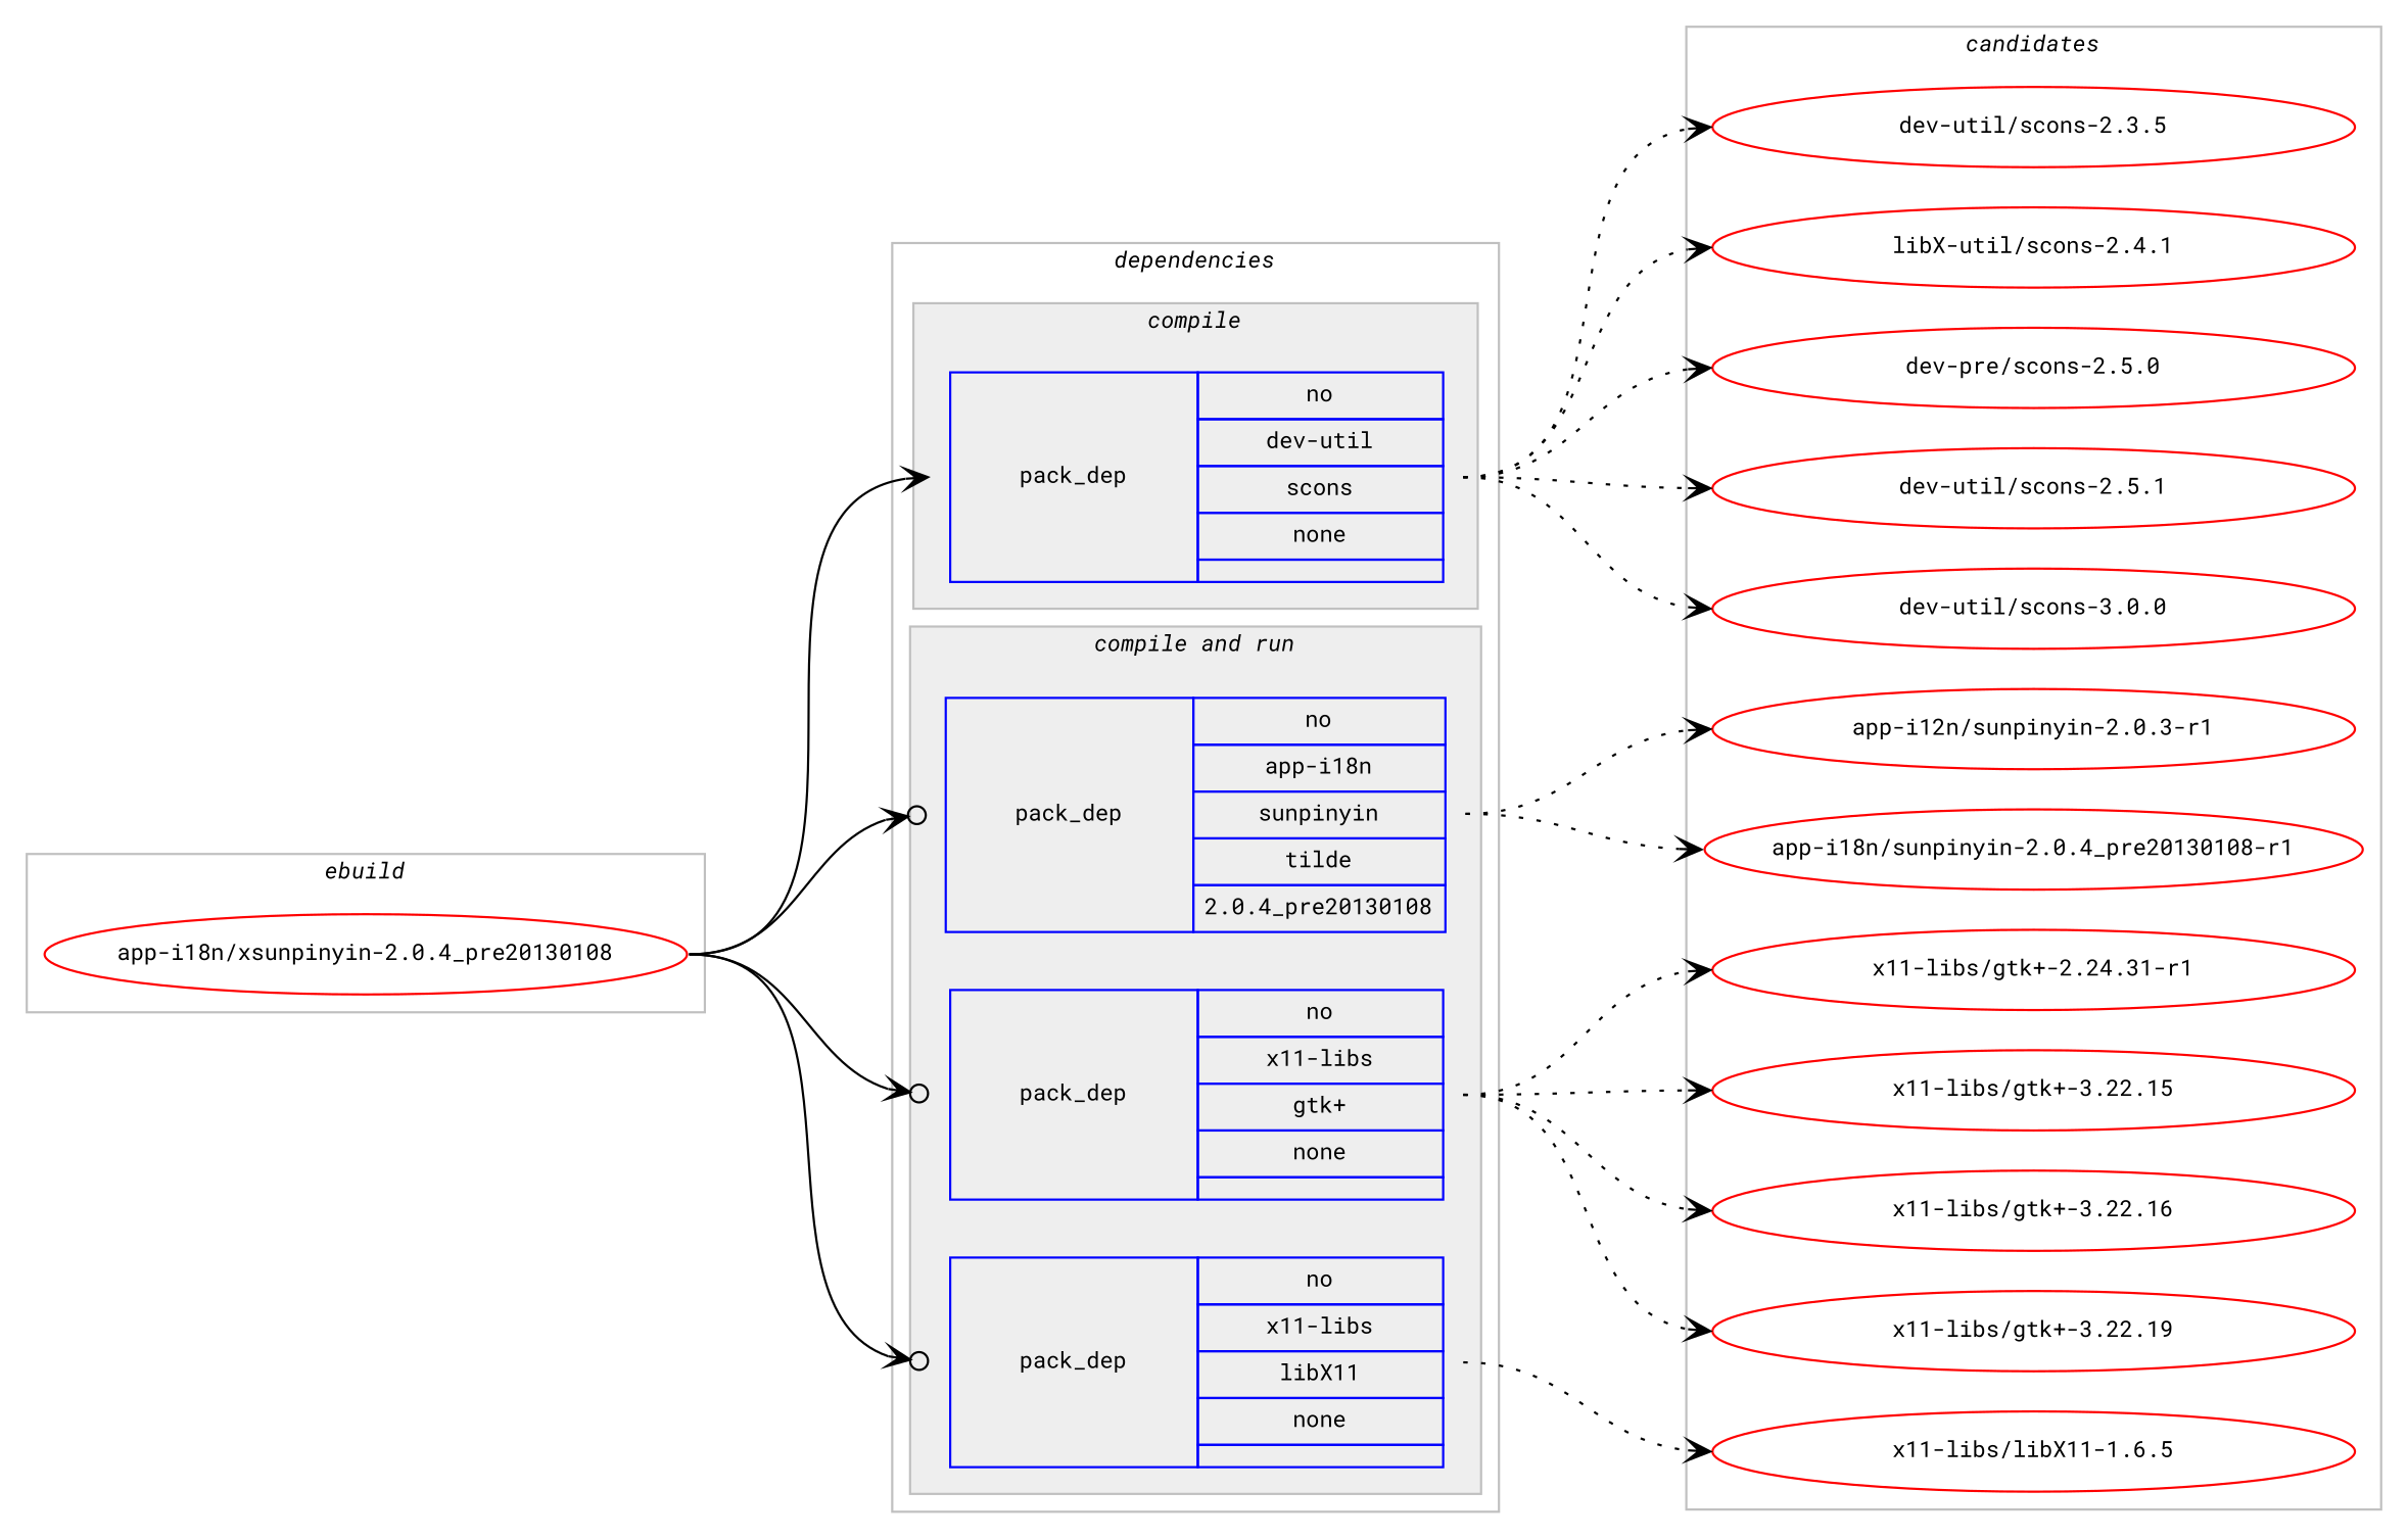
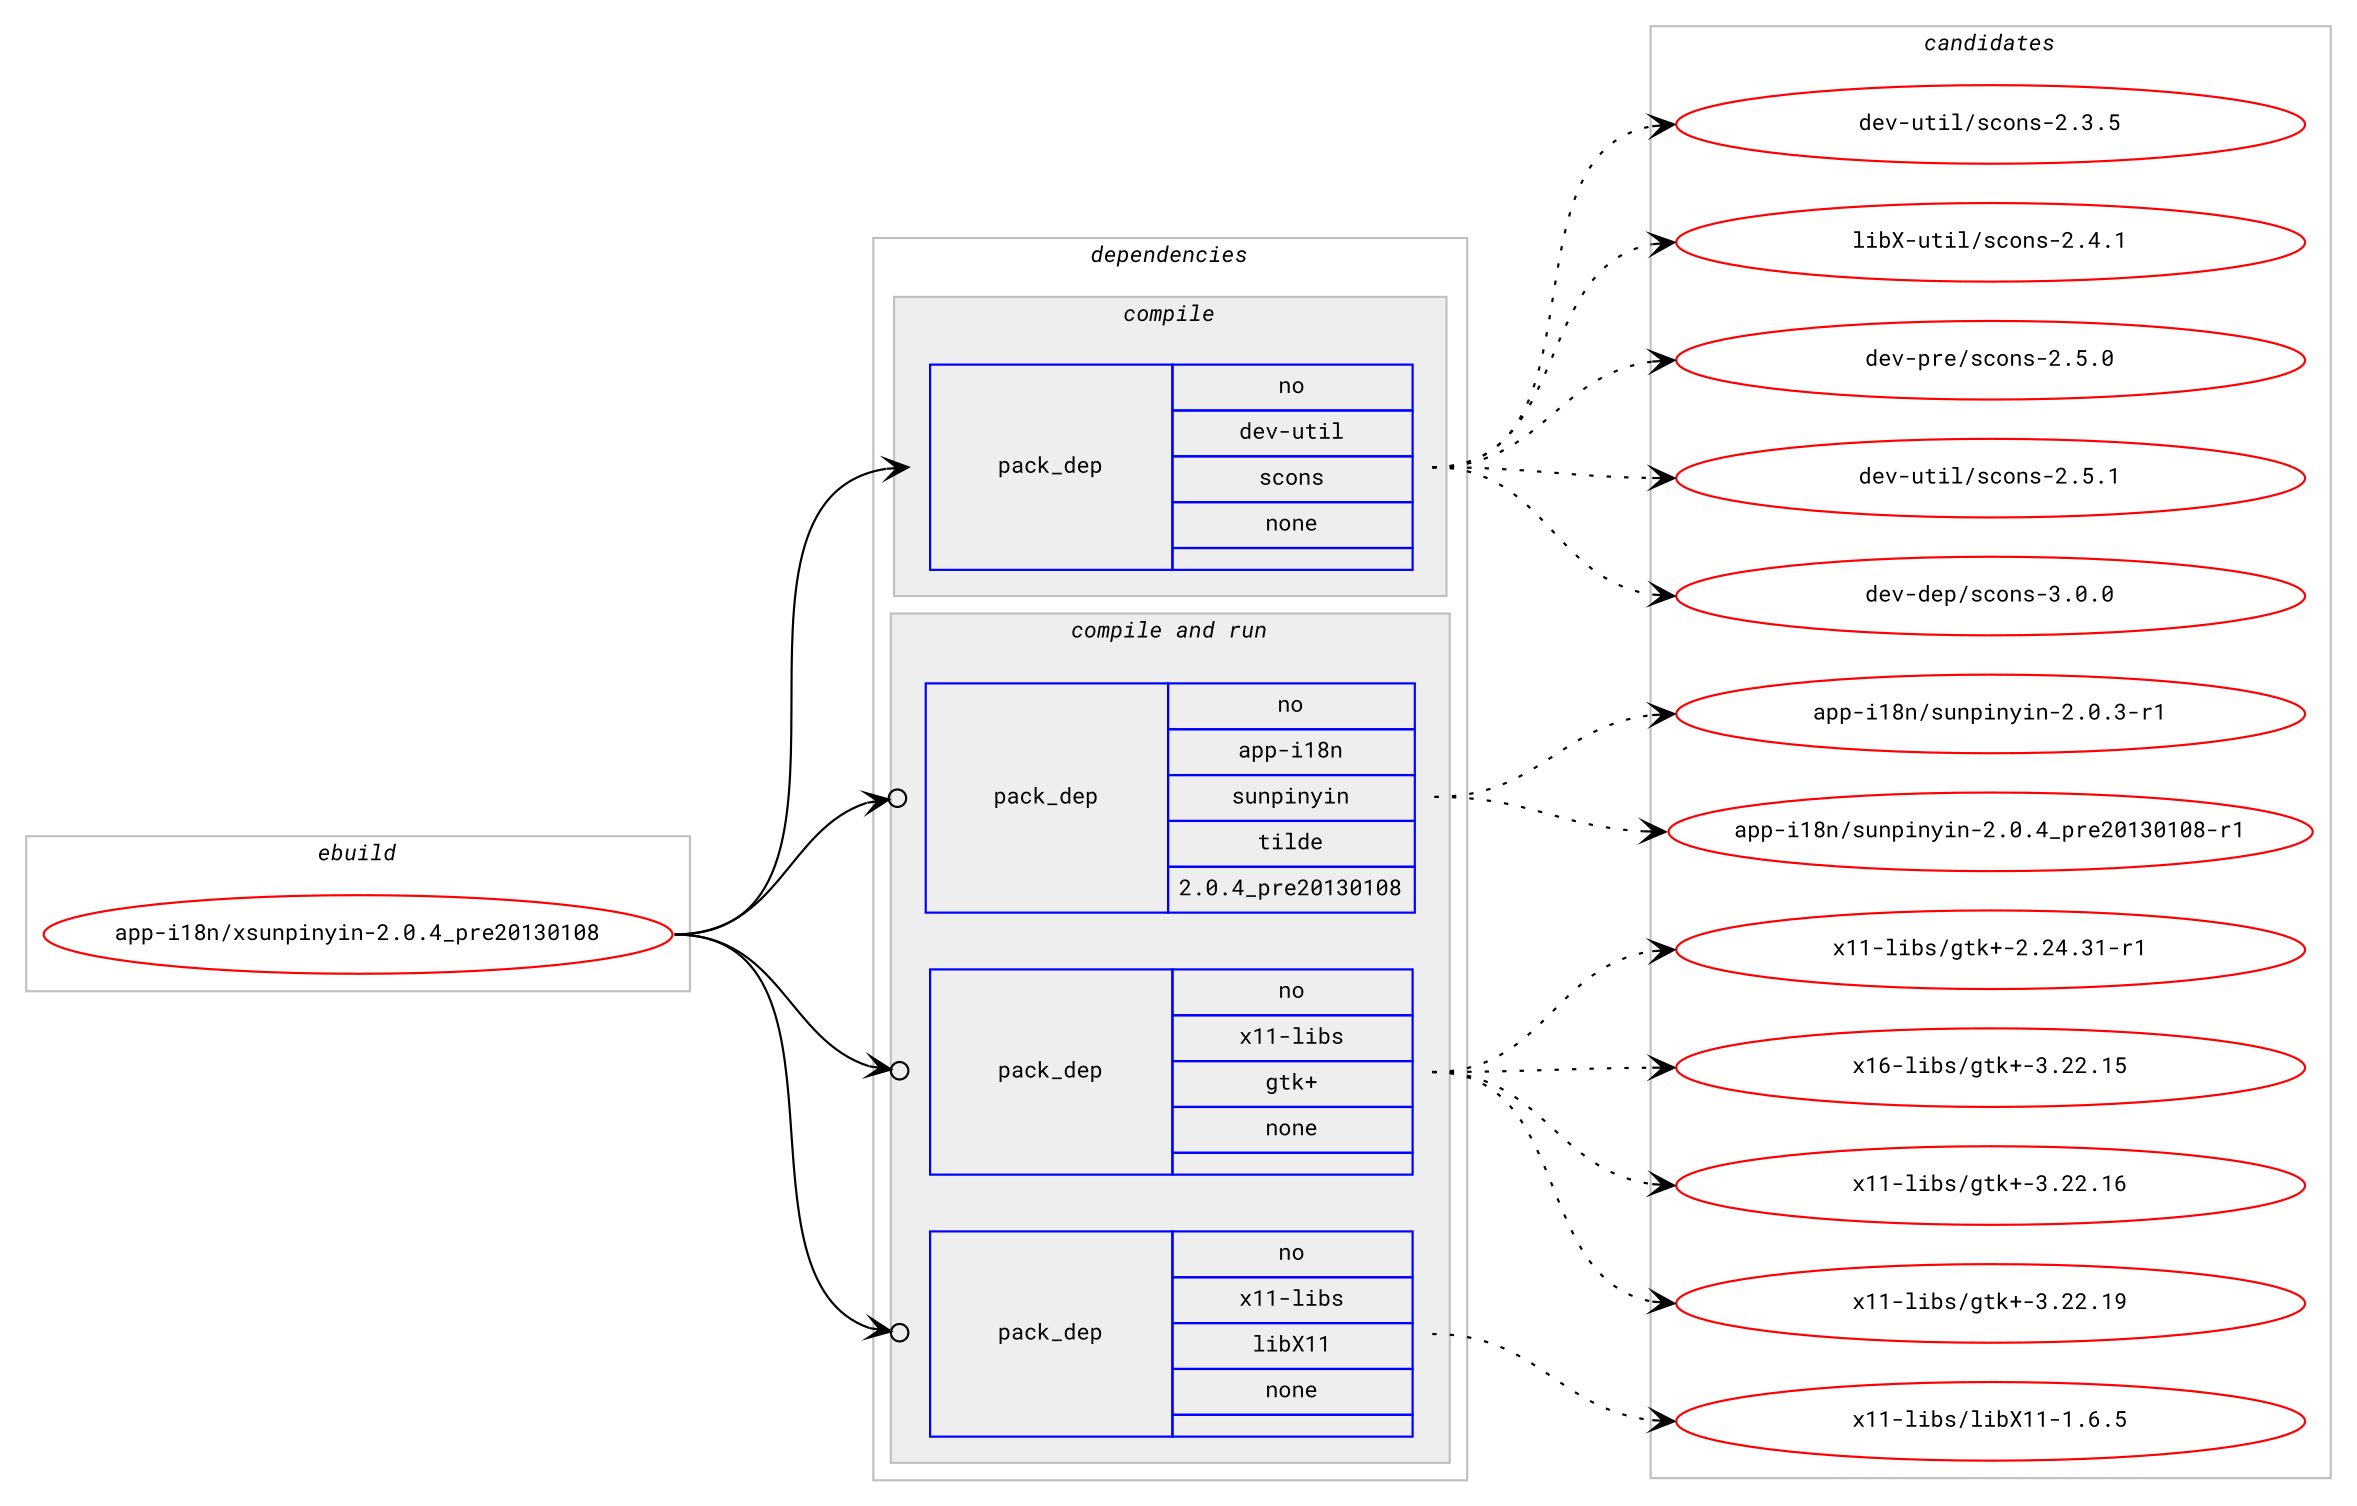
  digraph {
    compound=true
    concentrate=true
    fontname="Roboto Mono"
    fontsize=10
    newrank=true
    rankdir=LR
    ranksep=1.5
    node [color=red fontname="Roboto Mono" fontsize=10]
    edge [arrowhead=vee fontname="Roboto Mono" headport=w style=dotted tailport=e weight=100]
    n1 [label="app-i18n/xsunpinyin-2.0.4_pre20130108" width=4]
    n2 [color=blue label=<<TABLE BORDER="0" CELLBORDER="1" CELLSPACING="0" CELLPADDING="4" WIDTH="220"><TR><TD ROWSPAN="6" CELLPADDING="30">pack_dep</TD></TR><TR><TD WIDTH="110">no</TD></TR><TR><TD>dev-util</TD></TR><TR><TD>scons</TD></TR><TR><TD>none</TD></TR><TR><TD></TD></TR></TABLE>> shape=none]
    n3 [color=blue label=<<TABLE BORDER="0" CELLBORDER="1" CELLSPACING="0" CELLPADDING="4" WIDTH="220"><TR><TD ROWSPAN="6" CELLPADDING="30">pack_dep</TD></TR><TR><TD WIDTH="110">no</TD></TR><TR><TD>app-i18n</TD></TR><TR><TD>sunpinyin</TD></TR><TR><TD>tilde</TD></TR><TR><TD>2.0.4_pre20130108</TD></TR></TABLE>> shape=none]
    n4 [color=blue label=<<TABLE BORDER="0" CELLBORDER="1" CELLSPACING="0" CELLPADDING="4" WIDTH="220"><TR><TD ROWSPAN="6" CELLPADDING="30">pack_dep</TD></TR><TR><TD WIDTH="110">no</TD></TR><TR><TD>x11-libs</TD></TR><TR><TD>gtk+</TD></TR><TR><TD>none</TD></TR><TR><TD></TD></TR></TABLE>> shape=none]
    n5 [color=blue label=<<TABLE BORDER="0" CELLBORDER="1" CELLSPACING="0" CELLPADDING="4" WIDTH="220"><TR><TD ROWSPAN="6" CELLPADDING="30">pack_dep</TD></TR><TR><TD WIDTH="110">no</TD></TR><TR><TD>x11-libs</TD></TR><TR><TD>libX11</TD></TR><TR><TD>none</TD></TR><TR><TD></TD></TR></TABLE>> shape=none]
    n6 [label="dev-util/scons-2.3.5" width=4]
    n7 [label="libX-util/scons-2.4.1" width=4]
    n8 [label="dev-pre/scons-2.5.0" width=4]
    n9 [label="dev-util/scons-2.5.1" width=4]
-   n10 [label="dev-util/scons-3.0.0" width=4]
-   n11 [label="app-i12n/sunpinyin-2.0.3-r1" width=4]
+   n10 [label="dev-dep/scons-3.0.0" width=4]
+   n11 [label="app-i18n/sunpinyin-2.0.3-r1" width=4]
    n12 [label="app-i18n/sunpinyin-2.0.4_pre20130108-r1" width=4]
    n13 [label="x11-libs/gtk+-2.24.31-r1" width=4]
-   n14 [label="x11-libs/gtk+-3.22.15" width=4]
+   n14 [label="x16-libs/gtk+-3.22.15" width=4]
    n15 [label="x11-libs/gtk+-3.22.16" width=4]
    n16 [label="x11-libs/gtk+-3.22.19" width=4]
    n17 [label="x11-libs/libX11-1.6.5" width=4]
    subgraph cluster_1 {
      color=gray
      label=<<i>ebuild</i>>
      rank=same
      n1
    }
    subgraph cluster_2 {
      color=gray
      label=<<i>dependencies</i>>
      subgraph cluster_3 {
        color=gray
        fillcolor="#eeeeee"
        label=<<i>compile</i>>
        style=filled
        subgraph sub_4 {
          color=gray
          fillcolor="#eeeeee"
          label=<<i>compile</i>>
          style=filled
          n2
        }
      }
      subgraph cluster_5 {
        color=gray
        fillcolor="#eeeeee"
        label=<<i>compile and run</i>>
        style=filled
        subgraph sub_6 {
          color=gray
          fillcolor="#eeeeee"
          label=<<i>compile and run</i>>
          style=filled
          n3
        }
        subgraph sub_7 {
          color=gray
          fillcolor="#eeeeee"
          label=<<i>compile and run</i>>
          style=filled
          n4
        }
        subgraph sub_8 {
          color=gray
          fillcolor="#eeeeee"
          label=<<i>compile and run</i>>
          style=filled
          n5
        }
      }
      subgraph cluster_9 {
        color=gray
        fillcolor="#eeeeee"
        label=<<i>run</i>>
        style=filled
      }
    }
    subgraph cluster_10 {
      color=gray
      label=<<i>candidates</i>>
      rank=same
      subgraph sub_11 {
        color=black
        label=<<i>candidates</i>>
        nodesep=1
        rank=same
        n6
        n7
        n8
        n9
        n10
      }
      subgraph sub_12 {
        color=black
        label=<<i>candidates</i>>
        nodesep=1
        rank=same
        n11
        n12
      }
      subgraph sub_13 {
        color=black
        label=<<i>candidates</i>>
        nodesep=1
        rank=same
        n13
        n14
        n15
        n16
      }
      subgraph sub_14 {
        color=black
        label=<<i>candidates</i>>
        nodesep=1
        rank=same
        n17
      }
    }
    n1 -> n2 [style=solid weight=20]
    n1 -> n3 [arrowhead=odotvee style=solid weight=20]
    n1 -> n4 [arrowhead=odotvee style=solid weight=20]
    n1 -> n5 [arrowhead=odotvee style=solid weight=20]
    n2 -> n6
    n2 -> n7
    n2 -> n8
    n2 -> n9
    n2 -> n10
    n3 -> n11
    n3 -> n12
    n4 -> n13
    n4 -> n14
    n4 -> n15
    n4 -> n16
    n5 -> n17
  }
